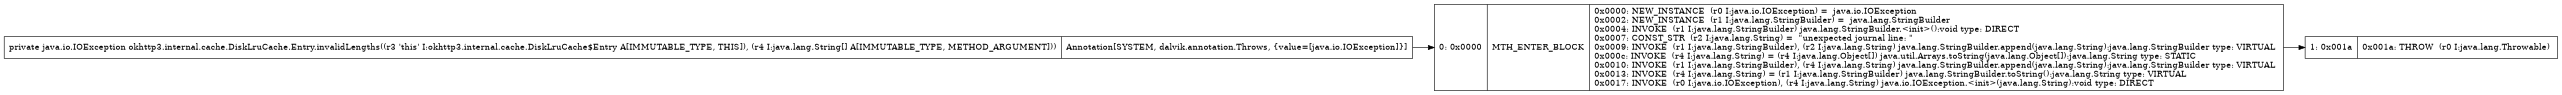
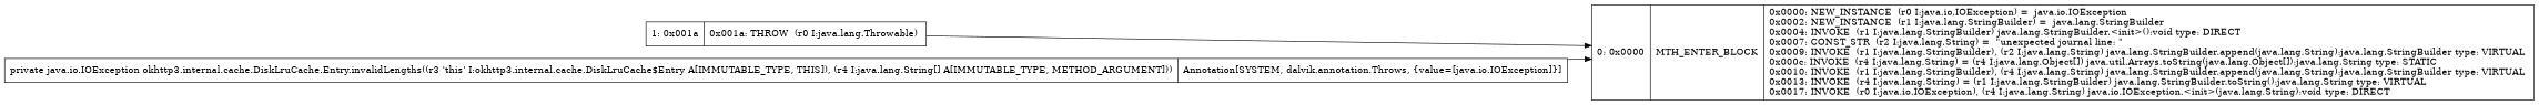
  digraph {
    rankdir=LR
    node [shape=record]
    n1 [label="{0\:\ 0x0000|MTH_ENTER_BLOCK\l|0x0000: NEW_INSTANCE  (r0 I:java.io.IOException) =  java.io.IOException \l0x0002: NEW_INSTANCE  (r1 I:java.lang.StringBuilder) =  java.lang.StringBuilder \l0x0004: INVOKE  (r1 I:java.lang.StringBuilder) java.lang.StringBuilder.\<init\>():void type: DIRECT \l0x0007: CONST_STR  (r2 I:java.lang.String) =  \"unexpected journal line: \" \l0x0009: INVOKE  (r1 I:java.lang.StringBuilder), (r2 I:java.lang.String) java.lang.StringBuilder.append(java.lang.String):java.lang.StringBuilder type: VIRTUAL \l0x000c: INVOKE  (r4 I:java.lang.String) = (r4 I:java.lang.Object[]) java.util.Arrays.toString(java.lang.Object[]):java.lang.String type: STATIC \l0x0010: INVOKE  (r1 I:java.lang.StringBuilder), (r4 I:java.lang.String) java.lang.StringBuilder.append(java.lang.String):java.lang.StringBuilder type: VIRTUAL \l0x0013: INVOKE  (r4 I:java.lang.String) = (r1 I:java.lang.StringBuilder) java.lang.StringBuilder.toString():java.lang.String type: VIRTUAL \l0x0017: INVOKE  (r0 I:java.io.IOException), (r4 I:java.lang.String) java.io.IOException.\<init\>(java.lang.String):void type: DIRECT \l}"]
    n2 [label="{1\:\ 0x001a|0x001a: THROW  (r0 I:java.lang.Throwable) \l}"]
    n3 [label="{private java.io.IOException okhttp3.internal.cache.DiskLruCache.Entry.invalidLengths((r3 'this' I:okhttp3.internal.cache.DiskLruCache$Entry A[IMMUTABLE_TYPE, THIS]), (r4 I:java.lang.String[] A[IMMUTABLE_TYPE, METHOD_ARGUMENT]))  | Annotation[SYSTEM, dalvik.annotation.Throws, \{value=[java.io.IOException]\}]\l}"]
-   n1 -> n2
+   n2 -> n1
    n3 -> n1
  }
